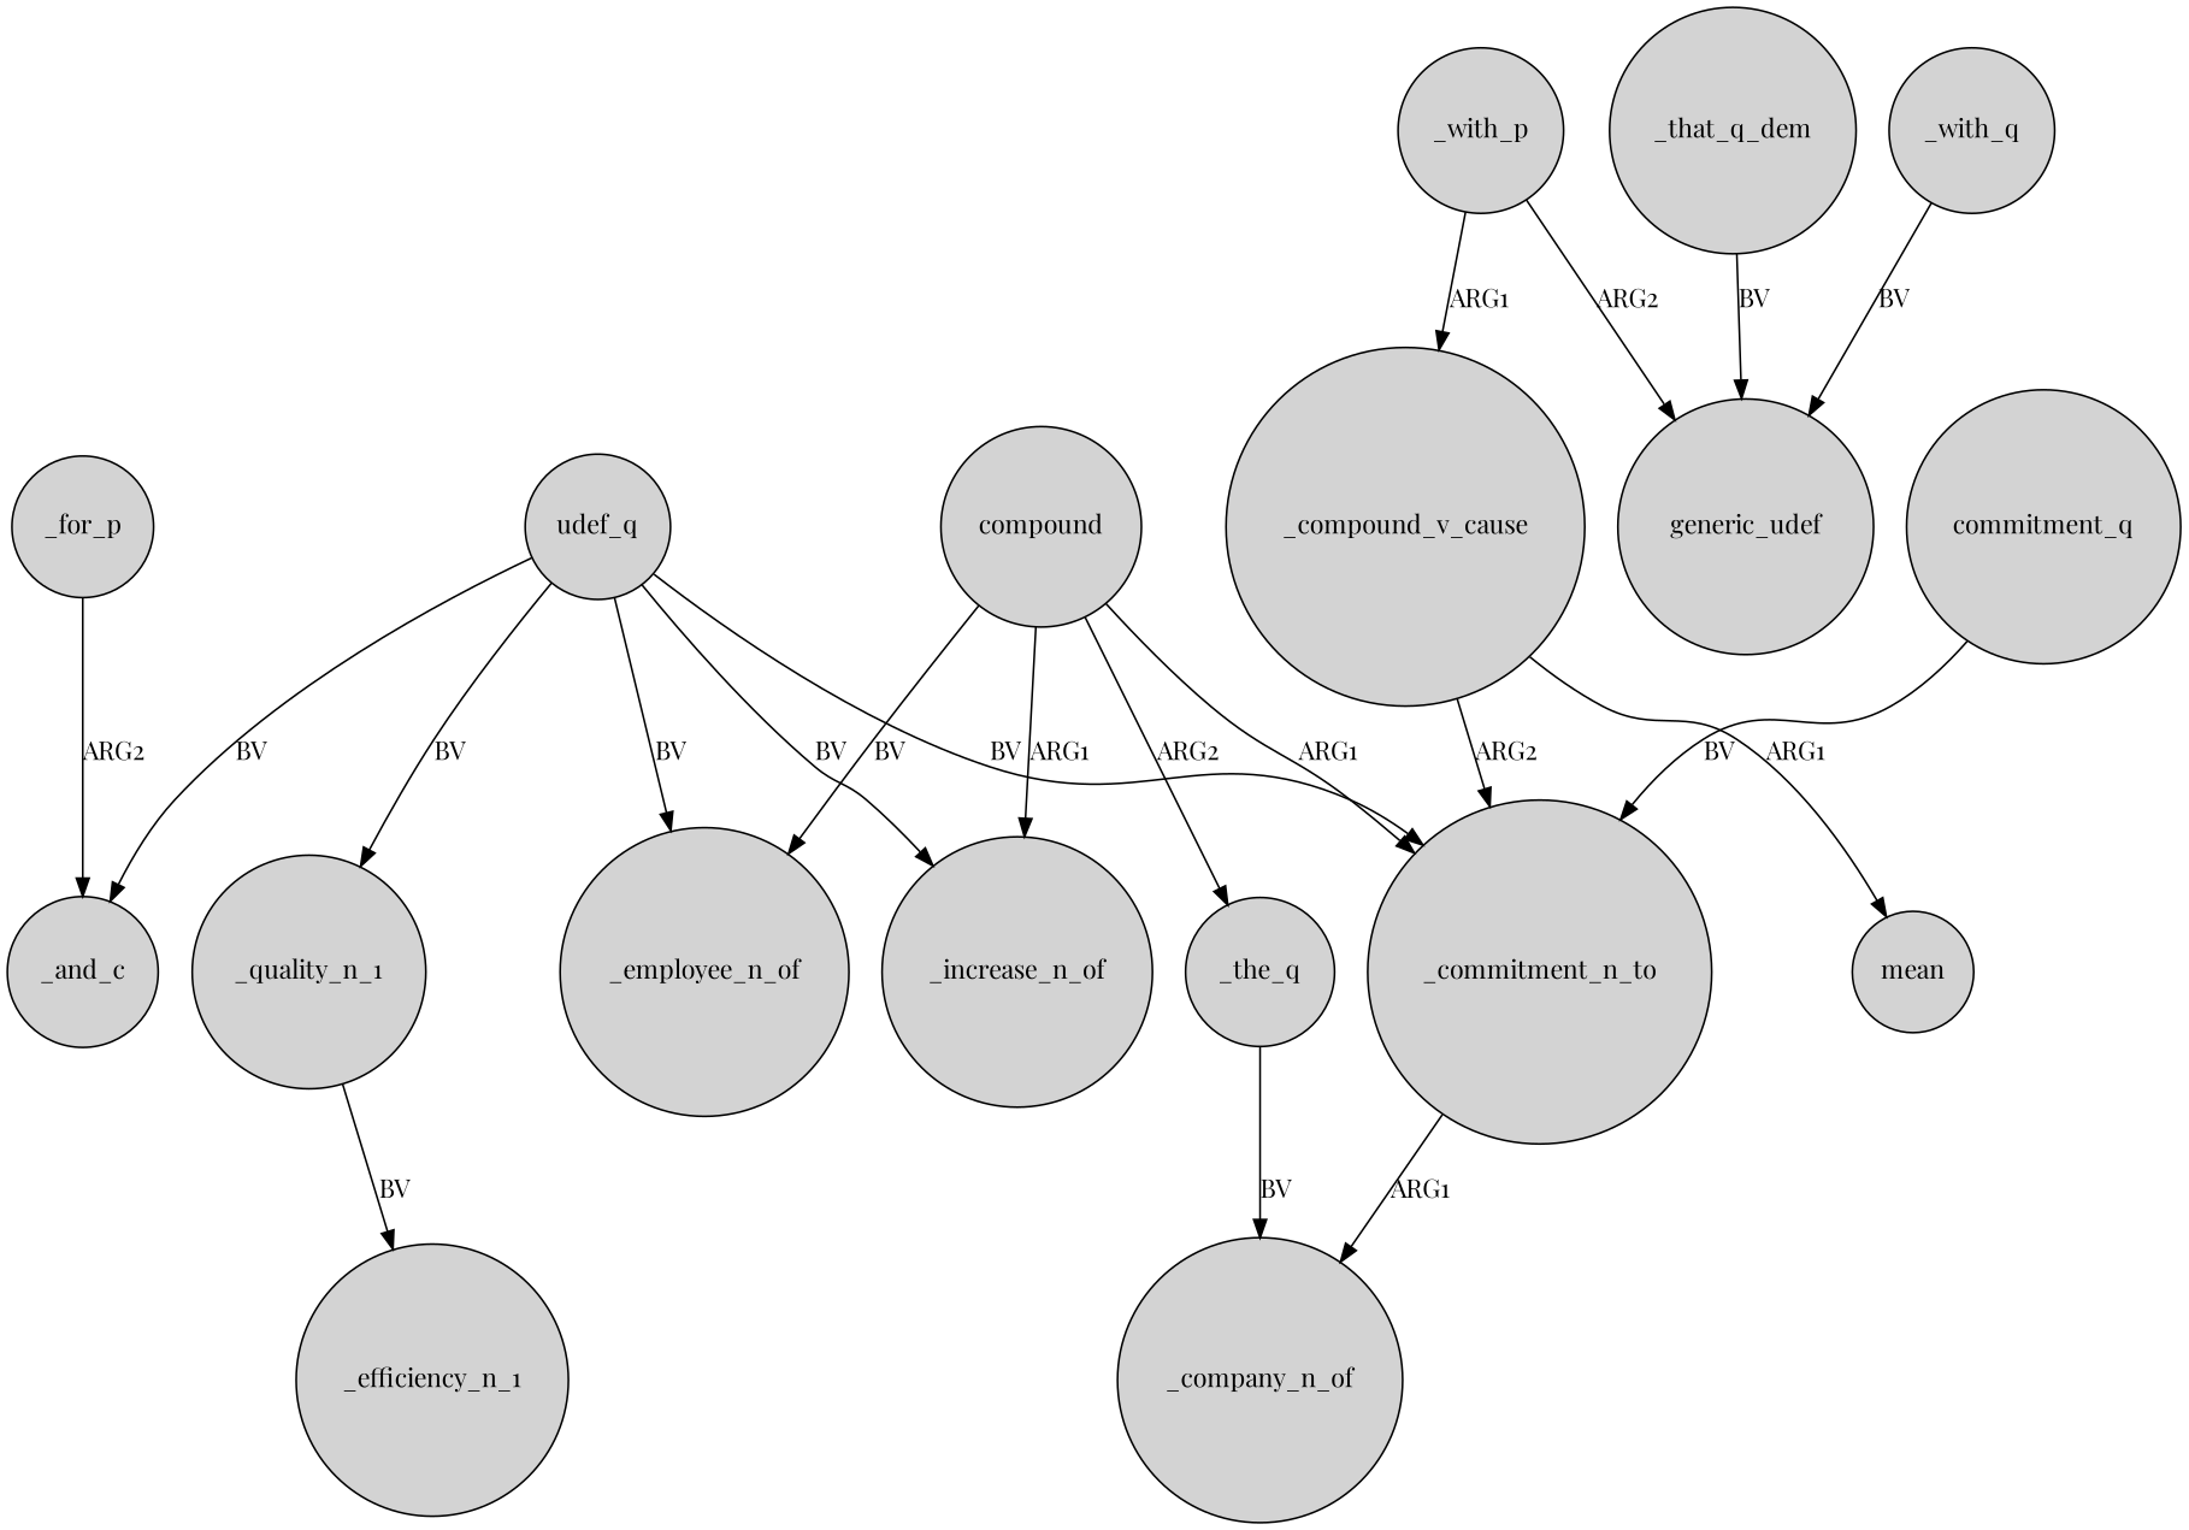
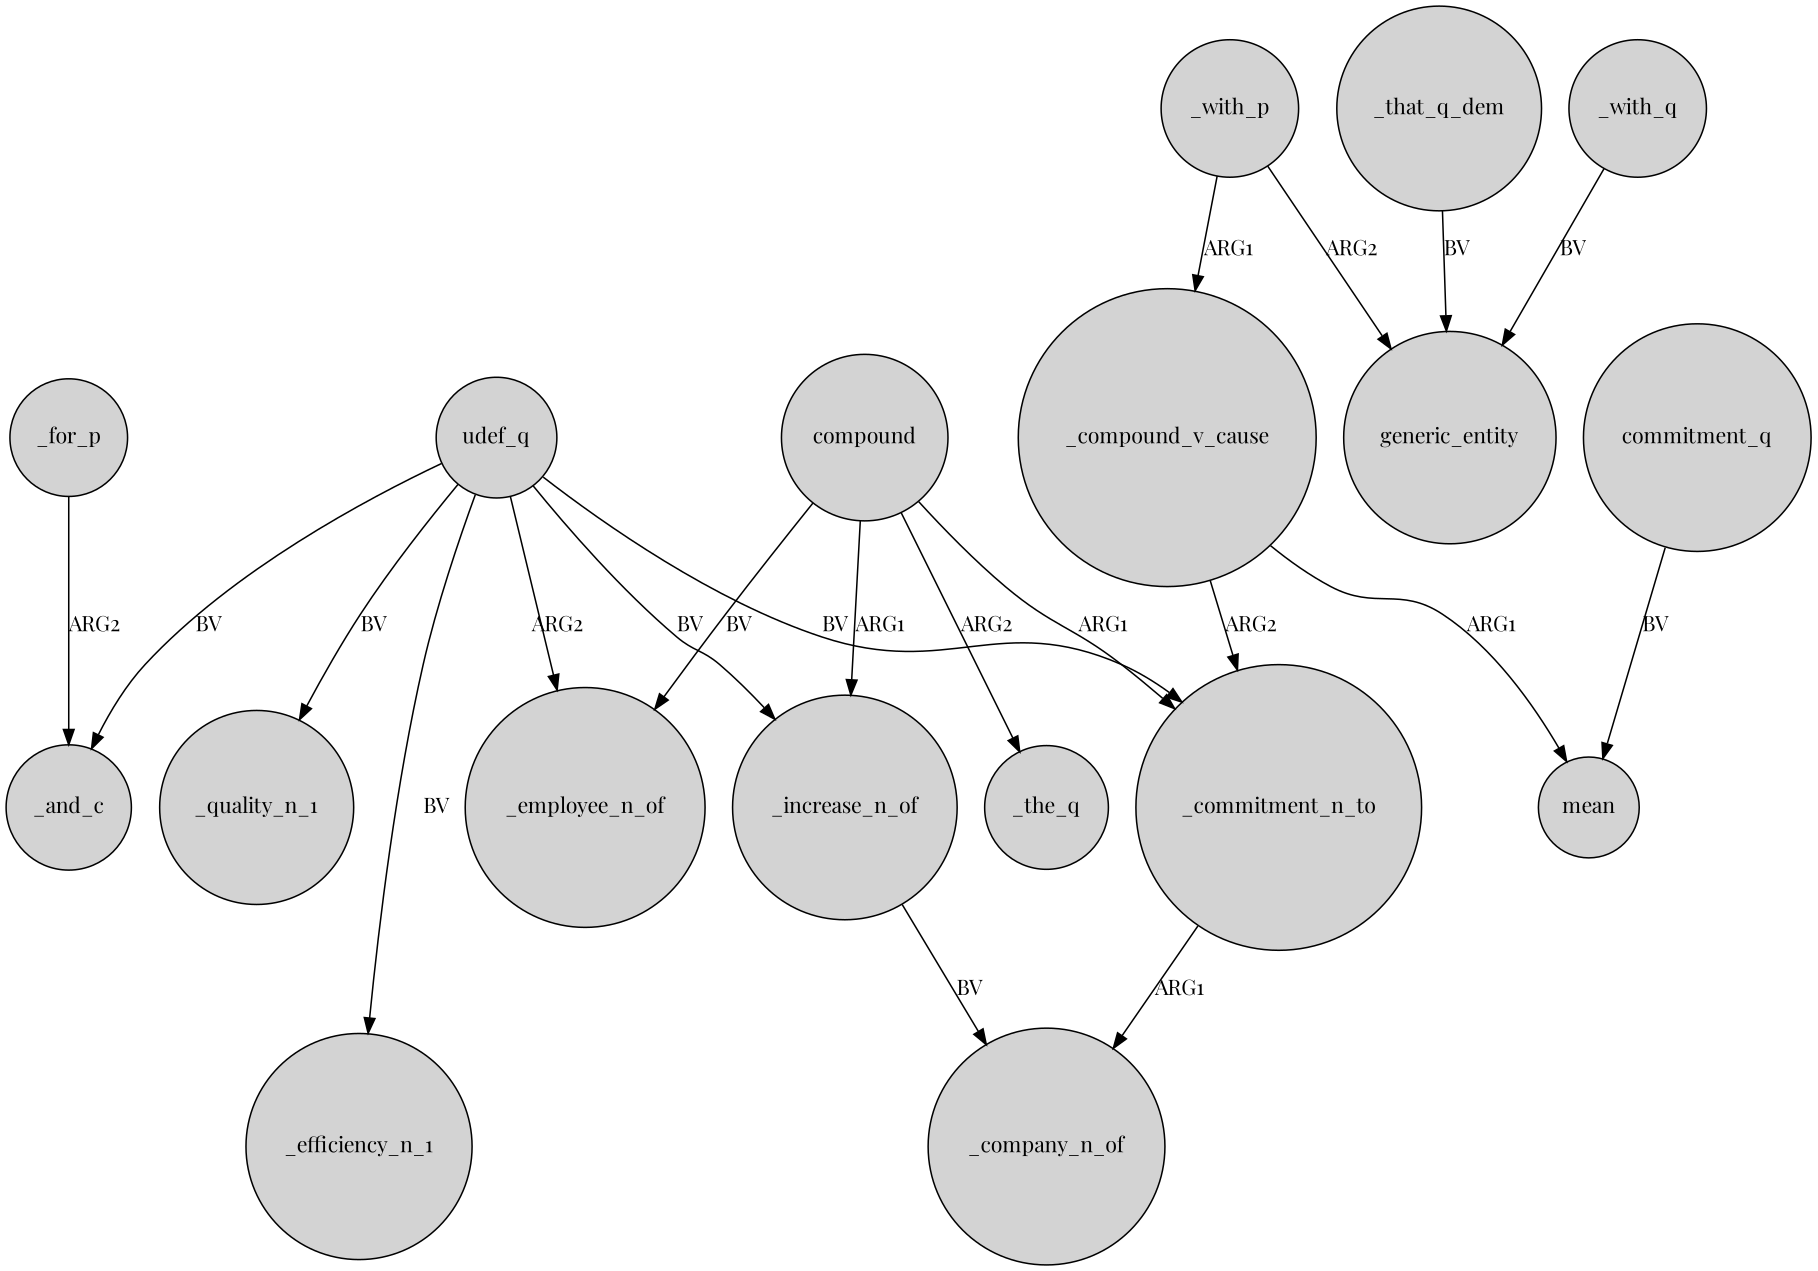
  digraph {
    fontname="Playfair Display"
    node [fontname="Playfair Display" shape=circle style=filled]
    edge [fontname="Playfair Display"]
    udef_q
    _quality_n_1
    _commitment_n_to
    _employee_n_of
    n5 [label=_increase_n_of]
    _and_c
    _efficiency_n_1
    _company_n_of
    n9 [label=_compound_v_cause]
    n10 [label=mean]
    _that_q_dem
-   generic_entity [label=generic_udef]
+   generic_entity
    compound
    _the_q
    _with_p
    _for_p
    n17 [label=_with_q]
    n18 [label=commitment_q]
    udef_q -> _quality_n_1 [label=BV]
    udef_q -> _commitment_n_to [label=BV]
-   udef_q -> _employee_n_of [label=BV]
+   udef_q -> _employee_n_of [label=ARG2]
    udef_q -> n5 [label=BV]
    udef_q -> _and_c [label=BV]
-   _quality_n_1 -> _efficiency_n_1 [label=BV]
+   udef_q -> _efficiency_n_1 [label=BV]
    _commitment_n_to -> _company_n_of [label=ARG1]
    n9 -> _commitment_n_to [label=ARG2]
    n9 -> n10 [label=ARG1]
    _that_q_dem -> generic_entity [label=BV]
    compound -> _commitment_n_to [label=ARG1]
    compound -> _employee_n_of [label=BV]
    compound -> n5 [label=ARG1]
    compound -> _the_q [label=ARG2]
-   _the_q -> _company_n_of [label=BV]
+   n5 -> _company_n_of [label=BV]
    _with_p -> n9 [label=ARG1]
    _with_p -> generic_entity [label=ARG2]
    _for_p -> _and_c [label=ARG2]
    n17 -> generic_entity [label=BV]
-   n18 -> _commitment_n_to [label=BV]
+   n18 -> n10 [label=BV]
  }
